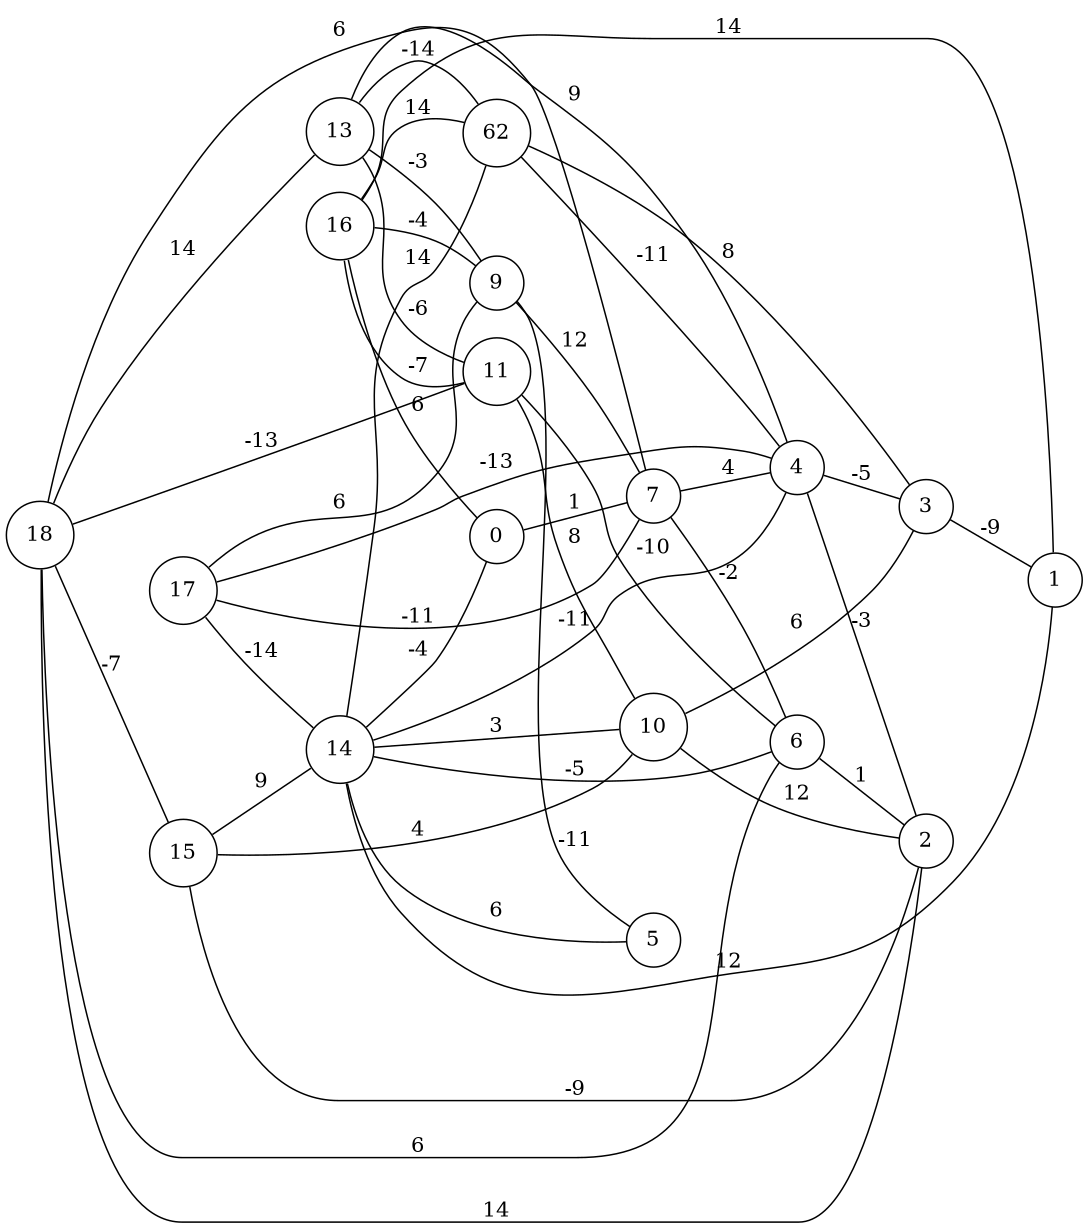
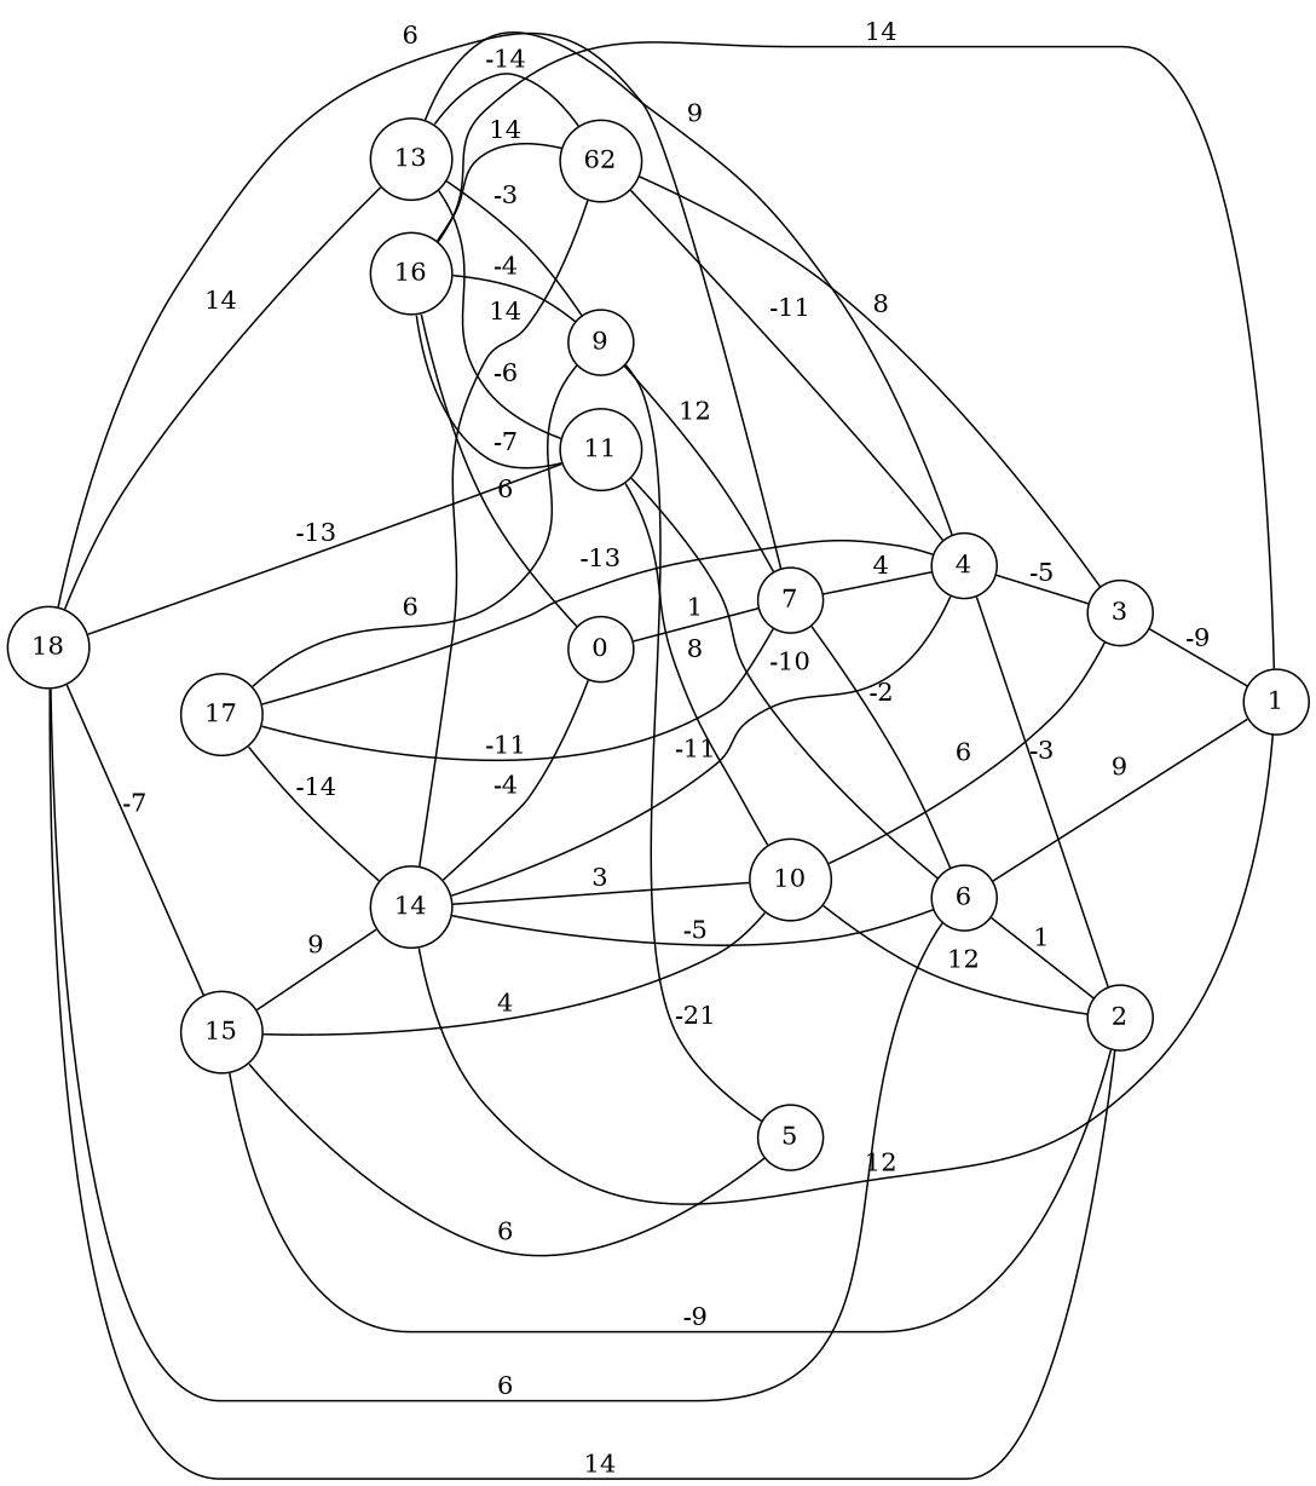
  graph {
    fontname="Helvetica,Arial,sans-serif"
    rankdir=LR
    node [shape=circle]
    18
    2
    6
    7
    11
    15
    13
    1
    4
    10
    14
    3
    5
    n14 [label=0]
    n15 [label=62]
    17
    9
    16
    18 -- 2 [label=14]
    18 -- 6 [label=6]
    18 -- 7 [label=6]
    18 -- 11 [label=-13]
    18 -- 15 [label=-7]
    18 -- 13 [label=14]
    6 -- 2 [label=1]
+   6 -- 1 [label=9]
    7 -- 6 [label=-2]
    7 -- 4 [label=4]
    11 -- 6 [label=-10]
    11 -- 10 [label=8]
    15 -- 2 [label=-9]
    15 -- 10 [label=4]
    15 -- 14 [label=9]
    13 -- 11 [label=-6]
    13 -- 4 [label=9]
    13 -- n15 [label=-14]
    13 -- 9 [label=-3]
    4 -- 2 [label=-3]
    4 -- 3 [label=-5]
    10 -- 2 [label=12]
    10 -- 3 [label=6]
    14 -- 6 [label=-5]
    14 -- 1 [label=12]
    14 -- 4 [label=-11]
    14 -- 10 [label=3]
-   14 -- 5 [label=6]
+   15 -- 5 [label=6]
    14 -- n14 [label=-4]
    14 -- n15 [label=14]
    3 -- 1 [label=-9]
    n14 -- 7 [label=1]
    n15 -- 4 [label=-11]
    n15 -- 3 [label=8]
    17 -- 7 [label=-11]
    17 -- 4 [label=-13]
    17 -- 14 [label=-14]
    17 -- 9 [label=6]
    9 -- 7 [label=12]
-   9 -- 5 [label=-11]
+   9 -- 5 [label=-21]
    16 -- 11 [label=-7]
    16 -- 1 [label=14]
    16 -- n14 [label=6]
    16 -- n15 [label=14]
    16 -- 9 [label=-4]
  }
